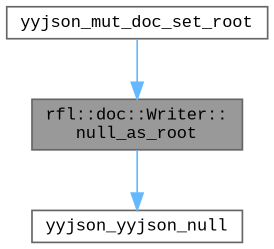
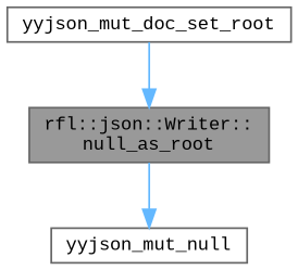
  digraph {
    fontname="Liberation Mono"
    rankdir=TB
    node [color=grey40 fillcolor=white fontname="Liberation Mono" fontsize=10 shape=box style=filled]
    edge [color=steelblue1 fontname="Liberation Mono" fontsize=10 labelfontname=Helvetica labelfontsize=10 style=solid]
-   n1 [color=gray40 fillcolor=grey60 fontcolor=black height=0.2 label="rfl::doc::Writer::\lnull_as_root" width=0.4]
-   n2 [height=0.2 label=yyjson_yyjson_null width=0.4]
+   n1 [color=gray40 fillcolor=grey60 fontcolor=black height=0.2 label="rfl::json::Writer::\lnull_as_root" width=0.4]
+   n2 [height=0.2 label=yyjson_mut_null width=0.4]
    n3 [height=0.2 label=yyjson_mut_doc_set_root width=0.4]
    n1 -> n2
    n3 -> n1
  }
